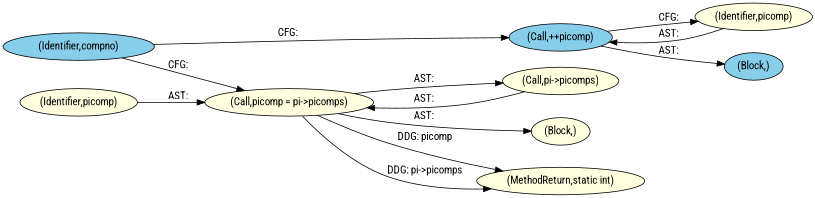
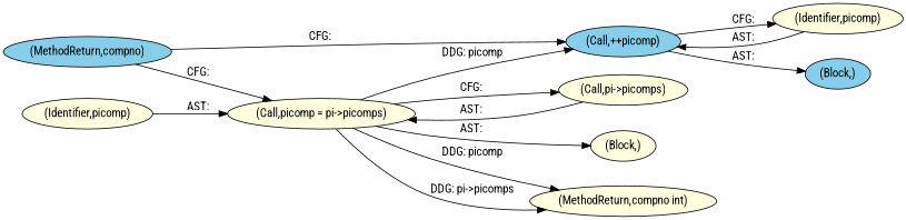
  digraph {
    fontname="Roboto Condensed"
    rankdir=LR
    node [fillcolor=lightyellow fontname="Roboto Condensed" style=filled]
    edge [fontname="Roboto Condensed"]
    n1 [label="(Call,picomp = pi->picomps)"]
    n2 [fillcolor=skyblue label="(Call,++picomp)"]
    n3 [label="(Call,pi->picomps)"]
    n4 [label="(Block,)"]
-   n5 [label="(MethodReturn,static int)"]
+   n5 [label="(MethodReturn,compno int)"]
    n6 [label="(Identifier,picomp)"]
    n7 [fillcolor=skyblue label="(Block,)"]
-   n8 [fillcolor=skyblue label="(Identifier,compno)"]
+   n8 [fillcolor=skyblue label="(MethodReturn,compno)"]
    n9 [label="(Identifier,picomp)"]
-   n1 -> n3 [label="AST: "]
+   n1 -> n2 [label="DDG: picomp"]
+   n1 -> n3 [label="CFG: "]
    n1 -> n4 [label="AST: "]
    n1 -> n5 [label="DDG: picomp"]
    n1 -> n5 [label="DDG: pi->picomps"]
    n2 -> n6 [label="CFG: "]
    n2 -> n7 [label="AST: "]
    n3 -> n1 [label="AST: "]
    n6 -> n2 [label="AST: "]
    n8 -> n1 [label="CFG: "]
    n8 -> n2 [label="CFG: "]
    n9 -> n1 [label="AST: "]
  }
